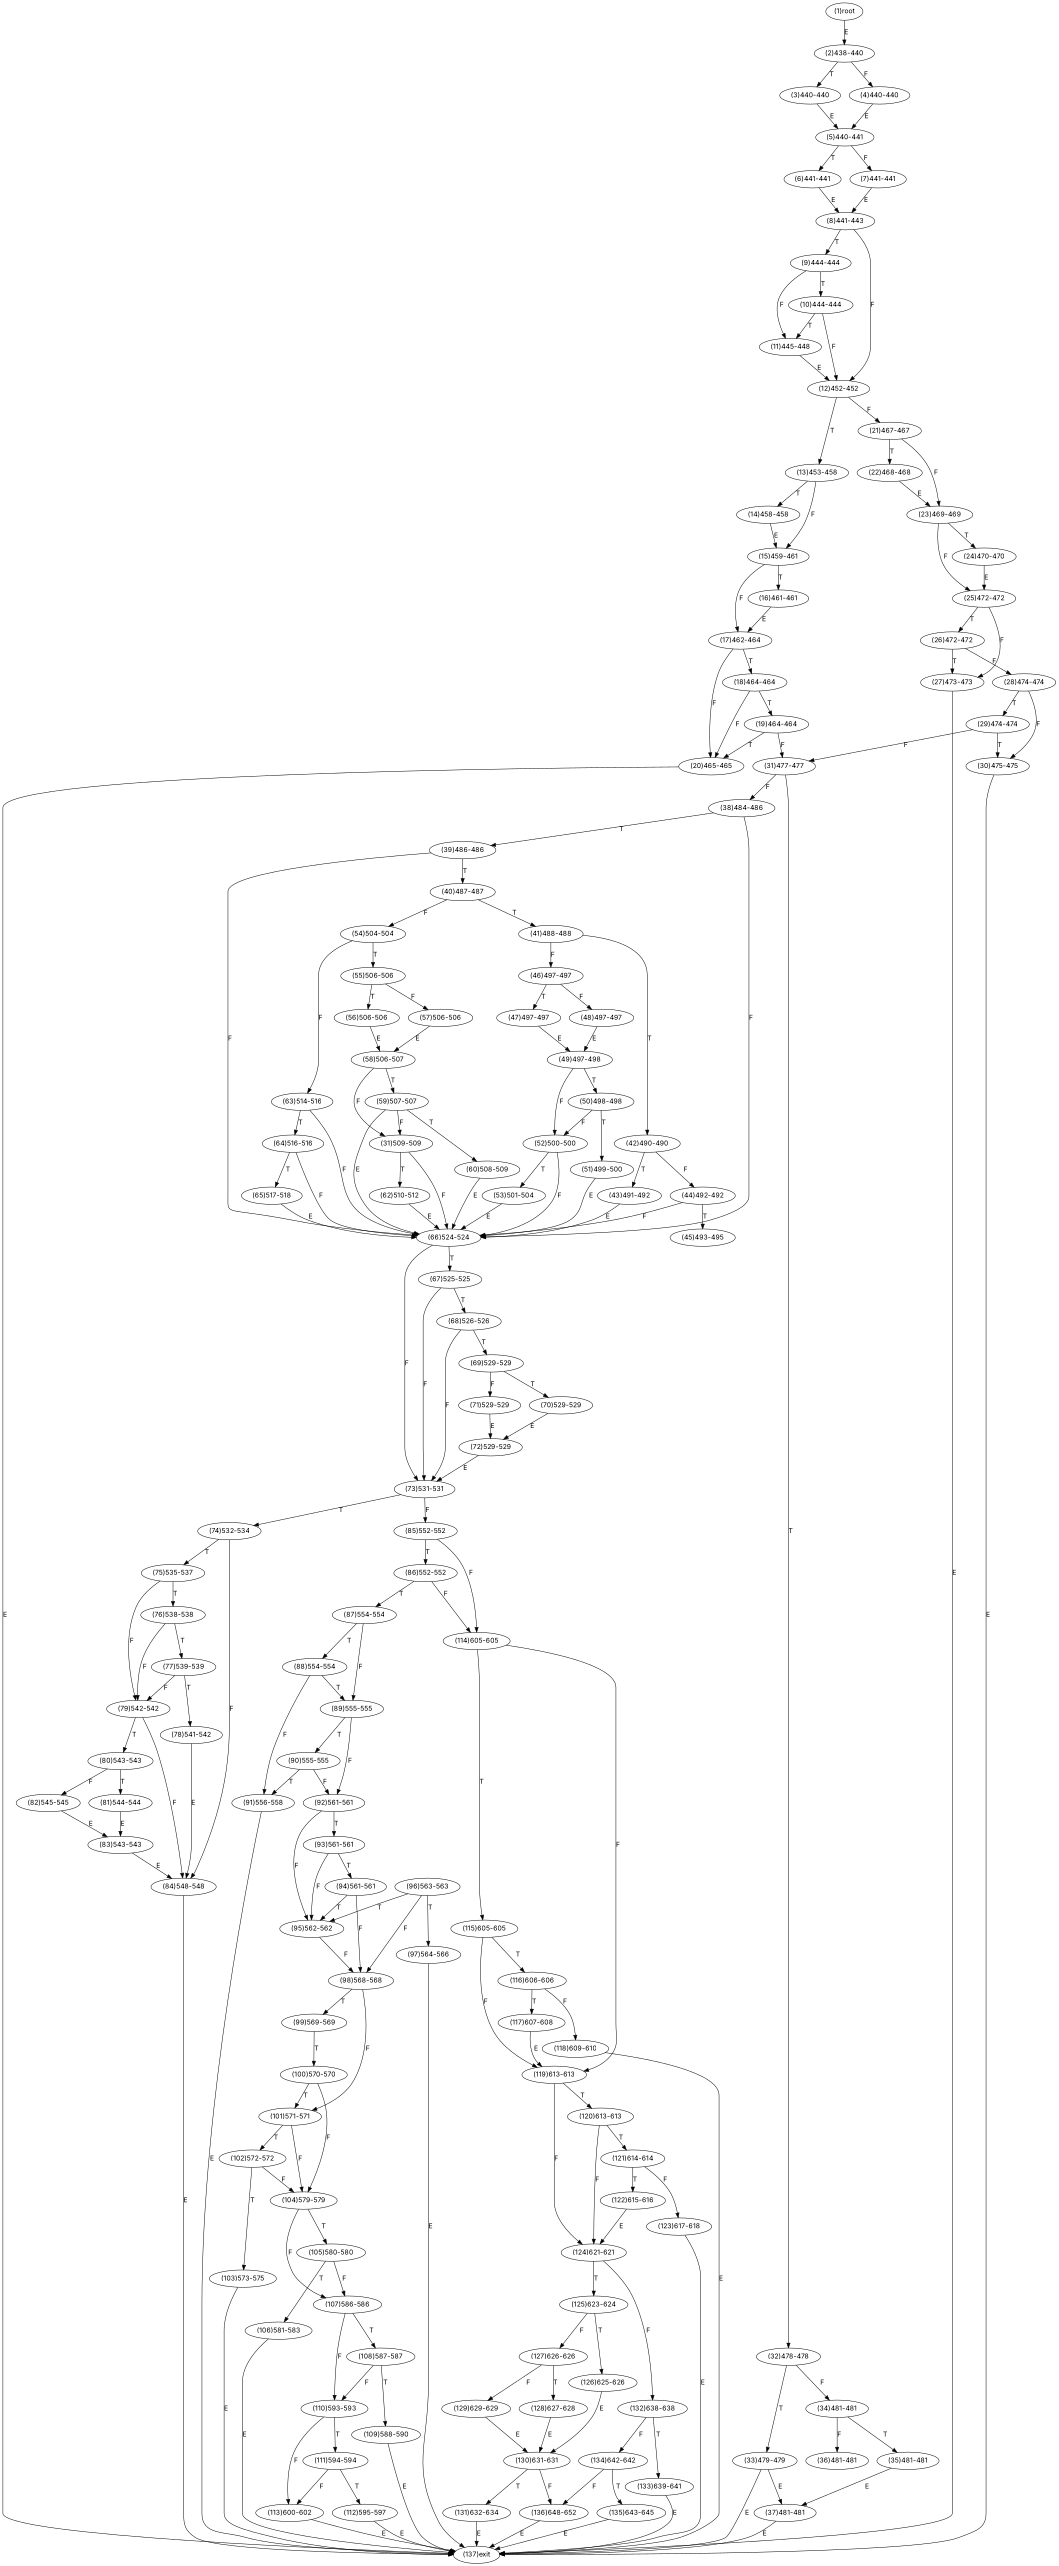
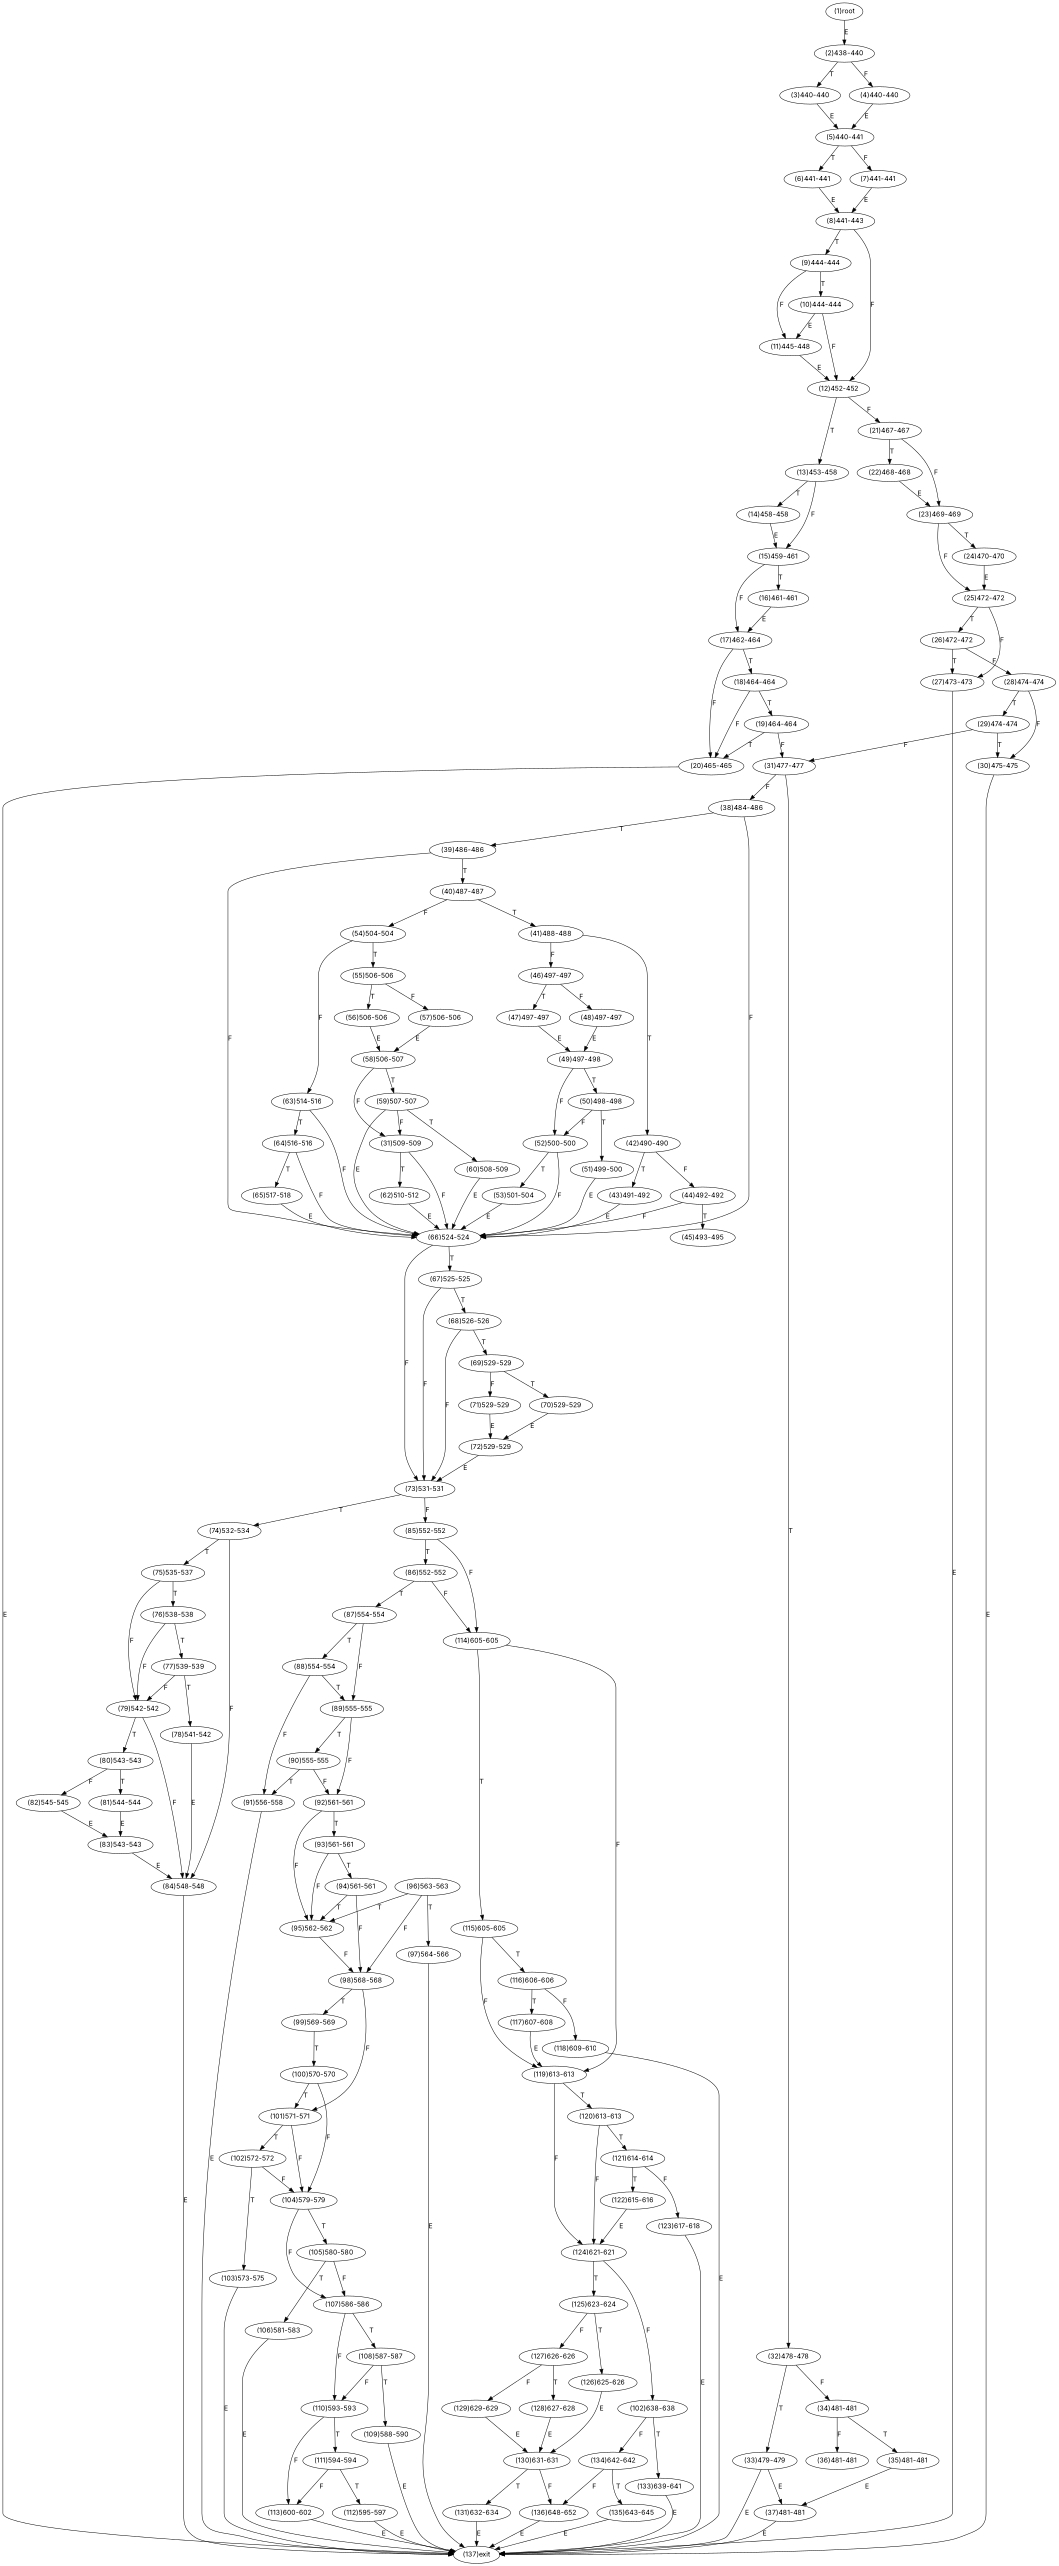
  digraph {
    fontname=Inter
    node [fontname=Inter]
    edge [fontname=Inter]
    n1 [label="(1)root"]
    n2 [label="(2)438-440"]
    n3 [label="(3)440-440"]
    n4 [label="(4)440-440"]
    n5 [label="(5)440-441"]
    n6 [label="(6)441-441"]
    n7 [label="(7)441-441"]
    n8 [label="(8)441-443"]
    n9 [label="(9)444-444"]
    n10 [label="(12)452-452"]
    n11 [label="(10)444-444"]
    n12 [label="(11)445-448"]
    n13 [label="(13)453-458"]
    n14 [label="(21)467-467"]
    n15 [label="(14)458-458"]
    n16 [label="(15)459-461"]
    n17 [label="(23)469-469"]
    n18 [label="(22)468-468"]
    n19 [label="(17)462-464"]
    n20 [label="(16)461-461"]
    n21 [label="(18)464-464"]
    n22 [label="(20)465-465"]
    n23 [label="(19)464-464"]
    n24 [label="(137)exit"]
    n25 [label="(31)477-477"]
    n26 [label="(32)478-478"]
    n27 [label="(38)484-486"]
    n28 [label="(25)472-472"]
    n29 [label="(24)470-470"]
    n30 [label="(27)473-473"]
    n31 [label="(26)472-472"]
    n32 [label="(28)474-474"]
    n33 [label="(29)474-474"]
    n34 [label="(30)475-475"]
    n35 [label="(34)481-481"]
    n36 [label="(33)479-479"]
    n37 [label="(39)486-486"]
    n38 [label="(66)524-524"]
    n39 [label="(35)481-481"]
    n40 [label="(36)481-481"]
    n41 [label="(37)481-481"]
    n42 [label="(40)487-487"]
    n43 [label="(73)531-531"]
    n44 [label="(67)525-525"]
    n45 [label="(41)488-488"]
    n46 [label="(54)504-504"]
    n47 [label="(42)490-490"]
    n48 [label="(43)491-492"]
    n49 [label="(44)492-492"]
    n50 [label="(45)493-495"]
    n51 [label="(46)497-497"]
    n52 [label="(55)506-506"]
    n53 [label="(63)514-516"]
    n54 [label="(47)497-497"]
    n55 [label="(48)497-497"]
    n56 [label="(49)497-498"]
    n57 [label="(50)498-498"]
    n58 [label="(52)500-500"]
    n59 [label="(51)499-500"]
    n60 [label="(53)501-504"]
    n61 [label="(57)506-506"]
    n62 [label="(56)506-506"]
    n63 [label="(58)506-507"]
    n64 [label="(64)516-516"]
    n65 [label="(59)507-507"]
    n66 [label="(31)509-509"]
    n67 [label="(60)508-509"]
    n68 [label="(62)510-512"]
    n69 [label="(65)517-518"]
    n70 [label="(68)526-526"]
    n71 [label="(69)529-529"]
    n72 [label="(70)529-529"]
    n73 [label="(71)529-529"]
    n74 [label="(74)532-534"]
    n75 [label="(85)552-552"]
    n76 [label="(72)529-529"]
    n77 [label="(76)538-538"]
    n78 [label="(77)539-539"]
    n79 [label="(79)542-542"]
    n80 [label="(78)541-542"]
    n81 [label="(84)548-548"]
    n82 [label="(80)543-543"]
    n83 [label="(81)544-544"]
    n84 [label="(82)545-545"]
    n85 [label="(75)535-537"]
    n86 [label="(86)552-552"]
    n87 [label="(114)605-605"]
    n88 [label="(87)554-554"]
    n89 [label="(119)613-613"]
    n90 [label="(115)605-605"]
    n91 [label="(89)555-555"]
    n92 [label="(88)554-554"]
    n93 [label="(92)561-561"]
    n94 [label="(90)555-555"]
    n95 [label="(91)556-558"]
    n96 [label="(83)543-543"]
    n97 [label="(93)561-561"]
    n98 [label="(95)562-562"]
    n99 [label="(94)561-561"]
    n100 [label="(98)568-568"]
    n101 [label="(101)571-571"]
    n102 [label="(99)569-569"]
    n103 [label="(96)563-563"]
    n104 [label="(97)564-566"]
    n105 [label="(102)572-572"]
    n106 [label="(103)573-575"]
    n107 [label="(104)579-579"]
    n108 [label="(107)586-586"]
    n109 [label="(105)580-580"]
    n110 [label="(100)570-570"]
    n111 [label="(110)593-593"]
    n112 [label="(111)594-594"]
    n113 [label="(113)600-602"]
    n114 [label="(112)595-597"]
    n115 [label="(108)587-587"]
    n116 [label="(109)588-590"]
    n117 [label="(106)581-583"]
    n118 [label="(124)621-621"]
    n119 [label="(120)613-613"]
    n120 [label="(125)623-624"]
-   n121 [label="(132)638-638"]
+   n121 [label="(102)638-638"]
    n122 [label="(121)614-614"]
    n123 [label="(118)609-610"]
    n124 [label="(117)607-608"]
    n125 [label="(116)606-606"]
    n126 [label="(127)626-626"]
    n127 [label="(129)629-629"]
    n128 [label="(128)627-628"]
    n129 [label="(130)631-631"]
    n130 [label="(126)625-626"]
    n131 [label="(136)648-652"]
    n132 [label="(131)632-634"]
    n133 [label="(133)639-641"]
    n134 [label="(134)642-642"]
    n135 [label="(123)617-618"]
    n136 [label="(122)615-616"]
    n137 [label="(135)643-645"]
    n1 -> n2 [label=E]
    n2 -> n3 [label=T]
    n2 -> n4 [label=F]
    n3 -> n5 [label=E]
    n4 -> n5 [label=E]
    n5 -> n6 [label=T]
    n5 -> n7 [label=F]
    n6 -> n8 [label=E]
    n7 -> n8 [label=E]
    n8 -> n9 [label=T]
    n8 -> n10 [label=F]
    n9 -> n11 [label=T]
    n9 -> n12 [label=F]
    n10 -> n13 [label=T]
    n10 -> n14 [label=F]
    n11 -> n10 [label=F]
-   n11 -> n12 [label=T]
+   n11 -> n12 [label=E]
    n12 -> n10 [label=E]
    n13 -> n15 [label=T]
    n13 -> n16 [label=F]
    n14 -> n17 [label=F]
    n14 -> n18 [label=T]
    n15 -> n16 [label=E]
    n16 -> n19 [label=F]
    n16 -> n20 [label=T]
    n17 -> n28 [label=F]
    n17 -> n29 [label=T]
    n18 -> n17 [label=E]
    n19 -> n21 [label=T]
    n19 -> n22 [label=F]
    n20 -> n19 [label=E]
    n21 -> n22 [label=F]
    n21 -> n23 [label=T]
    n22 -> n24 [label=E]
    n23 -> n22 [label=T]
    n23 -> n25 [label=F]
    n25 -> n26 [label=T]
    n25 -> n27 [label=F]
    n26 -> n35 [label=F]
    n26 -> n36 [label=T]
    n27 -> n37 [label=T]
    n27 -> n38 [label=F]
    n28 -> n30 [label=F]
    n28 -> n31 [label=T]
    n29 -> n28 [label=E]
    n30 -> n24 [label=E]
    n31 -> n30 [label=T]
    n31 -> n32 [label=F]
    n32 -> n33 [label=T]
    n32 -> n34 [label=F]
    n33 -> n25 [label=F]
    n33 -> n34 [label=T]
    n34 -> n24 [label=E]
    n35 -> n39 [label=T]
    n35 -> n40 [label=F]
    n36 -> n24 [label=E]
    n36 -> n41 [label=E]
    n37 -> n38 [label=F]
    n37 -> n42 [label=T]
    n38 -> n43 [label=F]
    n38 -> n44 [label=T]
    n39 -> n41 [label=E]
    n41 -> n24 [label=E]
    n42 -> n45 [label=T]
    n42 -> n46 [label=F]
    n43 -> n74 [label=T]
    n43 -> n75 [label=F]
    n44 -> n43 [label=F]
    n44 -> n70 [label=T]
    n45 -> n47 [label=T]
    n45 -> n51 [label=F]
    n46 -> n52 [label=T]
    n46 -> n53 [label=F]
    n47 -> n48 [label=T]
    n47 -> n49 [label=F]
    n48 -> n38 [label=E]
    n49 -> n38 [label=F]
    n49 -> n50 [label=T]
    n51 -> n54 [label=T]
    n51 -> n55 [label=F]
    n52 -> n61 [label=F]
    n52 -> n62 [label=T]
    n53 -> n38 [label=F]
    n53 -> n64 [label=T]
    n54 -> n56 [label=E]
    n55 -> n56 [label=E]
    n56 -> n57 [label=T]
    n56 -> n58 [label=F]
    n57 -> n58 [label=F]
    n57 -> n59 [label=T]
    n58 -> n38 [label=F]
    n58 -> n60 [label=T]
    n59 -> n38 [label=E]
    n60 -> n38 [label=E]
    n61 -> n63 [label=E]
    n62 -> n63 [label=E]
    n63 -> n65 [label=T]
    n63 -> n66 [label=F]
    n64 -> n38 [label=F]
    n64 -> n69 [label=T]
    n65 -> n38 [label=E]
    n65 -> n66 [label=F]
    n65 -> n67 [label=T]
    n66 -> n38 [label=F]
    n66 -> n68 [label=T]
    n67 -> n38 [label=E]
    n68 -> n38 [label=E]
    n69 -> n38 [label=E]
    n70 -> n43 [label=F]
    n70 -> n71 [label=T]
    n71 -> n72 [label=T]
    n71 -> n73 [label=F]
    n72 -> n76 [label=E]
    n73 -> n76 [label=E]
    n74 -> n81 [label=F]
    n74 -> n85 [label=T]
    n75 -> n86 [label=T]
    n75 -> n87 [label=F]
    n76 -> n43 [label=E]
    n77 -> n78 [label=T]
    n77 -> n79 [label=F]
    n78 -> n79 [label=F]
    n78 -> n80 [label=T]
    n79 -> n81 [label=F]
    n79 -> n82 [label=T]
    n80 -> n81 [label=E]
    n81 -> n24 [label=E]
    n82 -> n83 [label=T]
    n82 -> n84 [label=F]
    n83 -> n96 [label=E]
    n84 -> n96 [label=E]
    n85 -> n77 [label=T]
    n85 -> n79 [label=F]
    n86 -> n87 [label=F]
    n86 -> n88 [label=T]
    n87 -> n89 [label=F]
    n87 -> n90 [label=T]
    n88 -> n91 [label=F]
    n88 -> n92 [label=T]
    n89 -> n118 [label=F]
    n89 -> n119 [label=T]
    n90 -> n89 [label=F]
    n90 -> n125 [label=T]
    n91 -> n93 [label=F]
    n91 -> n94 [label=T]
    n92 -> n91 [label=T]
    n92 -> n95 [label=F]
    n93 -> n97 [label=T]
    n93 -> n98 [label=F]
    n94 -> n93 [label=F]
    n94 -> n95 [label=T]
    n95 -> n24 [label=E]
    n96 -> n81 [label=E]
    n97 -> n98 [label=F]
    n97 -> n99 [label=T]
    n98 -> n100 [label=F]
    n99 -> n98 [label=T]
    n99 -> n100 [label=F]
    n100 -> n101 [label=F]
    n100 -> n102 [label=T]
    n101 -> n105 [label=T]
    n101 -> n107 [label=F]
    n102 -> n110 [label=T]
    n103 -> n98 [label=T]
    n103 -> n100 [label=F]
    n103 -> n104 [label=T]
    n104 -> n24 [label=E]
    n105 -> n106 [label=T]
    n105 -> n107 [label=F]
    n106 -> n24 [label=E]
    n107 -> n108 [label=F]
    n107 -> n109 [label=T]
    n108 -> n111 [label=F]
    n108 -> n115 [label=T]
    n109 -> n108 [label=F]
    n109 -> n117 [label=T]
    n110 -> n101 [label=T]
    n110 -> n107 [label=F]
    n111 -> n112 [label=T]
    n111 -> n113 [label=F]
    n112 -> n113 [label=F]
    n112 -> n114 [label=T]
    n113 -> n24 [label=E]
    n114 -> n24 [label=E]
    n115 -> n111 [label=F]
    n115 -> n116 [label=T]
    n116 -> n24 [label=E]
    n117 -> n24 [label=E]
    n118 -> n120 [label=T]
    n118 -> n121 [label=F]
    n119 -> n118 [label=F]
    n119 -> n122 [label=T]
    n120 -> n126 [label=F]
    n120 -> n130 [label=T]
    n121 -> n133 [label=T]
    n121 -> n134 [label=F]
    n122 -> n135 [label=F]
    n122 -> n136 [label=T]
    n123 -> n24 [label=E]
    n124 -> n89 [label=E]
    n125 -> n123 [label=F]
    n125 -> n124 [label=T]
    n126 -> n127 [label=F]
    n126 -> n128 [label=T]
    n127 -> n129 [label=E]
    n128 -> n129 [label=E]
    n129 -> n131 [label=F]
    n129 -> n132 [label=T]
    n130 -> n129 [label=E]
    n131 -> n24 [label=E]
    n132 -> n24 [label=E]
    n133 -> n24 [label=E]
    n134 -> n131 [label=F]
    n134 -> n137 [label=T]
    n135 -> n24 [label=E]
    n136 -> n118 [label=E]
    n137 -> n24 [label=E]
  }
